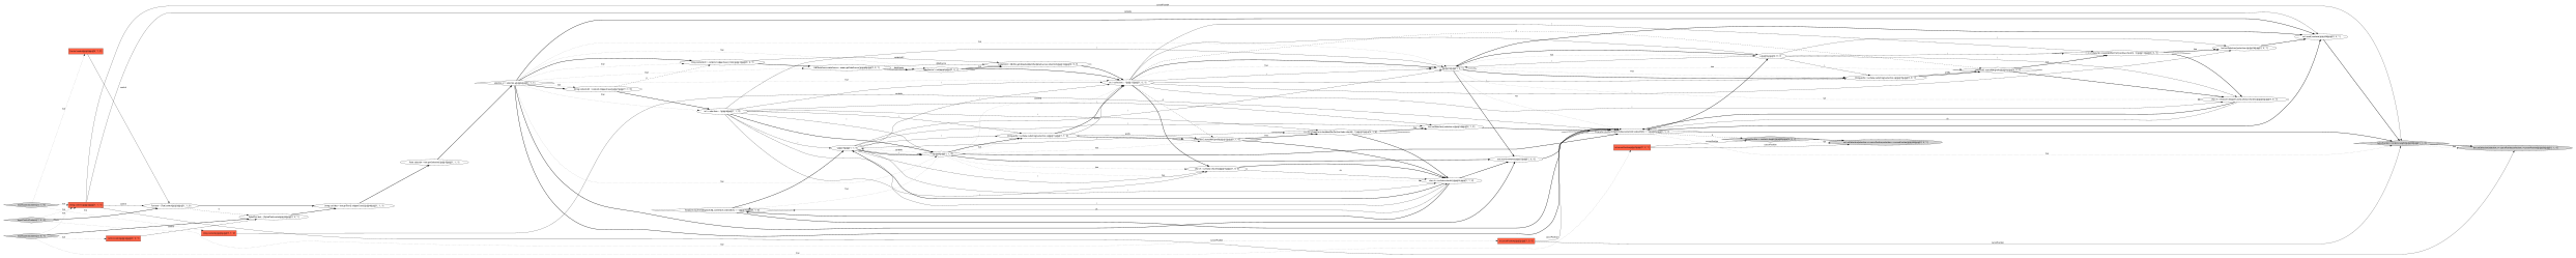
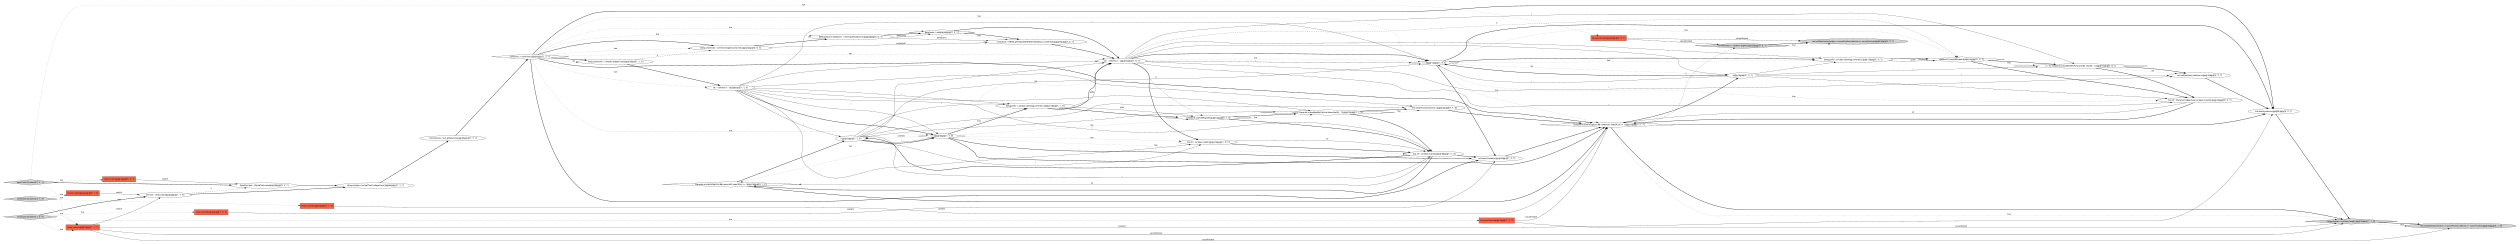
  digraph {
    fontname="Roboto Condensed"
    rankdir=LR
    node [fillcolor=white fontname="Roboto Condensed" shape=ellipse style=filled]
    edge [fontname="Roboto Condensed" style=bold]
    n1 [label="!Character.isLetterOrDigit(ch) && contentsUC.indexOf(ch) == -1@@@19@@@['0', '1', '0']" shape=diamond]
    n2 [label="i--@@@10@@@['1', '1', '0']"]
    n3 [label="!Character.isLetterOrDigit(ch) && contentsUC.indexOf(ch) == -1@@@23@@@['1', '1', '1']" shape=diamond]
    n4 [label="i >= 0@@@13@@@['1', '0', '1']" shape=diamond]
    n5 [label="char ch = curValue.charAt(i)@@@18@@@['1', '1', '0']"]
    n6 [label="i >= 0@@@9@@@['1', '1', '0']" shape=diamond]
    n7 [label="i == 0 || !Character.isJavaIdentifierPart(curValue.charAt(i - 1))@@@13@@@['0', '1', '0']" shape=diamond]
    n8 [label="int i = selection.x - 1@@@12@@@['1', '0', '1']"]
    n9 [label="char ch = curValue.charAt(i)@@@16@@@['1', '0', '0']"]
    n10 [label="String prefix = curValue.substring(i,selection.x)@@@11@@@['1', '1', '0']"]
    n11 [label="text.setSelection(i,selection.x)@@@14@@@['0', '1', '0']"]
    n12 [label="i--@@@14@@@['0', '0', '1']"]
    n13 [label="text.insert(contents)@@@28@@@['0', '0', '1']"]
    n14 [fillcolor=lightgray label="cursorPosition <= contents.length()@@@29@@@['0', '0', '1']" shape=diamond]
    n15 [fillcolor=lightgray label="cursorPosition < contents.length()@@@25@@@['1', '1', '0']" shape=diamond]
    n16 [fillcolor=lightgray label="insertControlContents['1', '0', '0']" shape=diamond]
+   n17 [fillcolor=tomato label="String contents@@@2@@@['1', '0', '0']" shape=box]
    n18 [fillcolor=tomato label="String contents@@@2@@@['1', '1', '1']" shape=box]
    n19 [label="Text text = (Text)control@@@3@@@['1', '1', '0']"]
    n20 [fillcolor=tomato label="int cursorPosition@@@2@@@['1', '0', '0']" shape=box]
    n21 [label="text.insert(contents)@@@22@@@['1', '0', '0']"]
    n22 [fillcolor=lightgray label="text.setSelection(selection.x + cursorPosition,selection.x + cursorPosition)@@@26@@@['0', '1', '0']"]
    n23 [label="StyledText text = (StyledText)control@@@3@@@['0', '0', '1']"]
    n24 [label="String curValue = text.getText().toUpperCase()@@@4@@@['1', '1', '1']"]
    n25 [fillcolor=tomato label="Control control@@@2@@@['0', '0', '1']" shape=box]
    n26 [label="String prefix = curValue.substring(i,selection.x)@@@15@@@['0', '0', '1']"]
    n27 [label="contentsUC.startsWith(prefix)@@@16@@@['0', '0', '1']" shape=diamond]
    n28 [label="char ch = Character.toUpperCase(curValue.charAt(i))@@@22@@@['0', '0', '1']"]
    n29 [label="contentsUC.startsWith(prefix)@@@12@@@['0', '1', '0']" shape=diamond]
    n30 [label="i == 0 || !Character.isJavaIdentifierPart(curValue.charAt(i - 1))@@@17@@@['0', '0', '1']" shape=diamond]
    n31 [label="text.setSelection(i,selection.x)@@@18@@@['0', '0', '1']"]
    n32 [fillcolor=lightgray label="insertControlContents['0', '0', '1']" shape=diamond]
    n33 [fillcolor=tomato label="int cursorPosition@@@2@@@['0', '0', '1']" shape=box]
    n34 [fillcolor=lightgray label="text.setSelection(selection.x + cursorPosition,selection.x + cursorPosition)@@@30@@@['0', '0', '1']"]
    n35 [label="String contentsUC = contents.toUpperCase().trim()@@@7@@@['0', '0', '1']"]
    n36 [label="DBPDataSource dataSource = viewer.getDataSource()@@@8@@@['0', '0', '1']"]
    n37 [label="contentsUC = DBUtils.getUnQuotedIdentifier(dataSource,contentsUC)@@@10@@@['0', '0', '1']"]
    n38 [label="dataSource != null@@@9@@@['0', '0', '1']" shape=diamond]
    n39 [fillcolor=tomato label="Control control@@@2@@@['0', '1', '0']" shape=box]
    n40 [fillcolor=tomato label="String contents@@@2@@@['0', '1', '0']" shape=box]
    n41 [label="Point selection = text.getSelection()@@@5@@@['1', '1', '1']"]
    n42 [label="selection.x == selection.y@@@6@@@['1', '1', '1']" shape=diamond]
    n43 [label="int i = selection.x - 1@@@8@@@['1', '1', '0']"]
    n44 [label="String contentsUC = contents.toUpperCase()@@@7@@@['1', '1', '0']"]
    n45 [fillcolor=lightgray label="insertControlContents['0', '1', '0']" shape=diamond]
    n1 -> n2
    n1 -> n3
    n2 -> n4 [label=i style=solid]
    n2 -> n5 [label=i style=solid]
    n2 -> n6 [label=i style=solid]
    n2 -> n6
    n2 -> n7 [label=i style=solid]
    n2 -> n8 [label=i style=solid]
    n2 -> n9 [label=i style=solid]
    n2 -> n10 [label=i style=solid]
    n2 -> n11 [label=i style=solid]
    n3 -> n12
    n3 -> n13
    n3 -> n14 [label=0 style=dashed]
    n3 -> n15
    n3 -> n15 [label=true style=dotted]
    n4 -> n3 [label=true style=dotted]
    n4 -> n12 [label=true style=dotted]
    n4 -> n13
    n4 -> n21
    n4 -> n26 [label=true style=dotted]
    n4 -> n26
    n4 -> n27 [label=true style=dotted]
    n4 -> n28 [label=true style=dotted]
    n5 -> n1
    n5 -> n1 [label=ch style=solid]
    n5 -> n2
    n5 -> n21
    n6 -> n1 [label=true style=dotted]
    n6 -> n2 [label=contents style=dotted]
    n6 -> n3
    n6 -> n5 [label=true style=dotted]
-   n6 -> n8 [label=contents style=dotted]
+   n6 -> n8 [label=true style=dotted]
    n6 -> n9 [label=true style=dotted]
    n6 -> n10
    n6 -> n10 [label=true style=dotted]
    n6 -> n21
    n6 -> n29 [label=true style=dotted]
    n7 -> n5
    n7 -> n11 [label=true style=dotted]
    n7 -> n11
    n8 -> n4
    n8 -> n4 [label=true style=dotted]
    n8 -> n4 [label=i style=solid]
    n8 -> n9
    n8 -> n12 [label=i style=solid]
    n8 -> n26 [label=i style=solid]
    n8 -> n27 [label=0 style=dashed]
    n8 -> n28 [label=i style=solid]
    n8 -> n29 [label=0 style=dashed]
    n8 -> n30 [label=i style=solid]
    n8 -> n31 [label=i style=solid]
    n9 -> n5 [label=ch style=solid]
    n9 -> n5
    n10 -> n8
    n10 -> n8 [label=prefix style=solid]
    n10 -> n29
    n10 -> n29 [label=prefix style=solid]
    n11 -> n3
    n12 -> n4 [label=i style=solid]
    n12 -> n4
    n12 -> n26 [label=i style=solid]
    n12 -> n28 [label=i style=solid]
    n12 -> n30 [label=i style=solid]
    n12 -> n31 [label=i style=solid]
    n13 -> n15
    n14 -> n34
    n14 -> n34 [label=true style=dotted]
    n15 -> n22 [label=true style=dotted]
    n15 -> n22
+   n16 -> n17 [label=true style=dotted]
    n16 -> n18 [label=true style=dotted]
    n16 -> n19
    n16 -> n20 [label=true style=dotted]
+   n17 -> n21 [label=contents style=solid]
    n18 -> n13 [label=contents style=solid]
    n18 -> n15 [label=cursorPosition style=solid]
    n18 -> n19 [label=control style=solid]
    n18 -> n22 [label=cursorPosition style=solid]
    n19 -> n23 [label=0 style=dashed]
    n19 -> n24
    n20 -> n3 [label=cursorPosition style=solid]
    n20 -> n15 [label=cursorPosition style=solid]
    n21 -> n3
    n23 -> n24
    n24 -> n41
    n25 -> n23 [label=control style=solid]
    n26 -> n27 [label=prefix style=solid]
    n26 -> n27
    n27 -> n28
    n27 -> n30 [label=true style=dotted]
    n27 -> n30
    n28 -> n3
    n28 -> n3 [label=ch style=solid]
    n29 -> n5
    n29 -> n7
    n29 -> n7 [label=true style=dotted]
    n30 -> n28
    n30 -> n31 [label=true style=dotted]
    n30 -> n31
    n31 -> n13
    n32 -> n18 [label=true style=dotted]
    n32 -> n23
    n32 -> n25 [label=true style=dotted]
    n32 -> n33 [label=true style=dotted]
    n33 -> n14 [label=cursorPosition style=solid]
    n33 -> n34 [label=cursorPosition style=solid]
    n35 -> n36
    n35 -> n37 [label=contentsUC style=solid]
    n36 -> n37 [label=dataSource style=solid]
    n36 -> n38 [label=dataSource style=solid]
    n36 -> n38
    n37 -> n8
    n38 -> n8
    n38 -> n37 [label=true style=dotted]
    n38 -> n37
    n39 -> n19 [label=control style=solid]
    n40 -> n3 [label=contents style=solid]
    n41 -> n42
    n42 -> n3
    n42 -> n4 [label=true style=dotted]
    n42 -> n6 [label=true style=dotted]
    n42 -> n8 [label=true style=dotted]
    n42 -> n13
    n42 -> n21
    n42 -> n35
    n42 -> n35 [label=true style=dotted]
    n42 -> n36 [label=true style=dotted]
    n42 -> n38 [label=true style=dotted]
    n42 -> n43 [label=true style=dotted]
    n42 -> n44
    n42 -> n44 [label=true style=dotted]
    n43 -> n2 [label=i style=solid]
    n43 -> n4 [label=i style=solid]
    n43 -> n5 [label=i style=solid]
    n43 -> n6 [label=i style=solid]
    n43 -> n6
    n43 -> n7 [label=i style=solid]
    n43 -> n8 [label=i style=solid]
    n43 -> n9 [label=i style=solid]
    n43 -> n10 [label=i style=solid]
    n43 -> n11 [label=i style=solid]
    n44 -> n35 [label=0 style=dashed]
    n44 -> n43
    n45 -> n18 [label=true style=dotted]
    n45 -> n39 [label=true style=dotted]
    n45 -> n40 [label=true style=dotted]
  }
